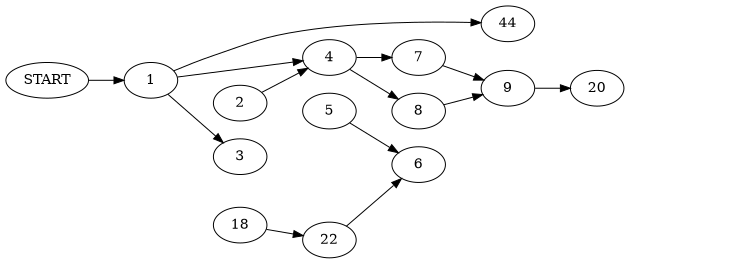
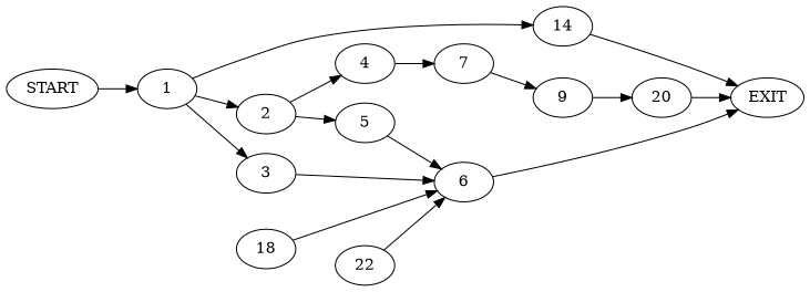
  digraph {
    rankdir=LR
    n1 [label=START]
    1
-   14 [label=44]
+   14
    2
    3
+   n6 [label=EXIT]
    4
    5
    6
    7
-   8
    9
    n13 [label=20]
    n14 [label=22]
    n15 [label=18]
    n1 -> 1
    1 -> 14
-   1 -> 4
+   1 -> 2
    1 -> 3
+   14 -> n6
    2 -> 4
+   2 -> 5
+   3 -> 6
    4 -> 7
-   4 -> 8
    5 -> 6
+   6 -> n6
    7 -> 9
-   8 -> 9
    9 -> n13
+   n13 -> n6
    n14 -> 6
-   n15 -> n14
+   n15 -> 6
  }
